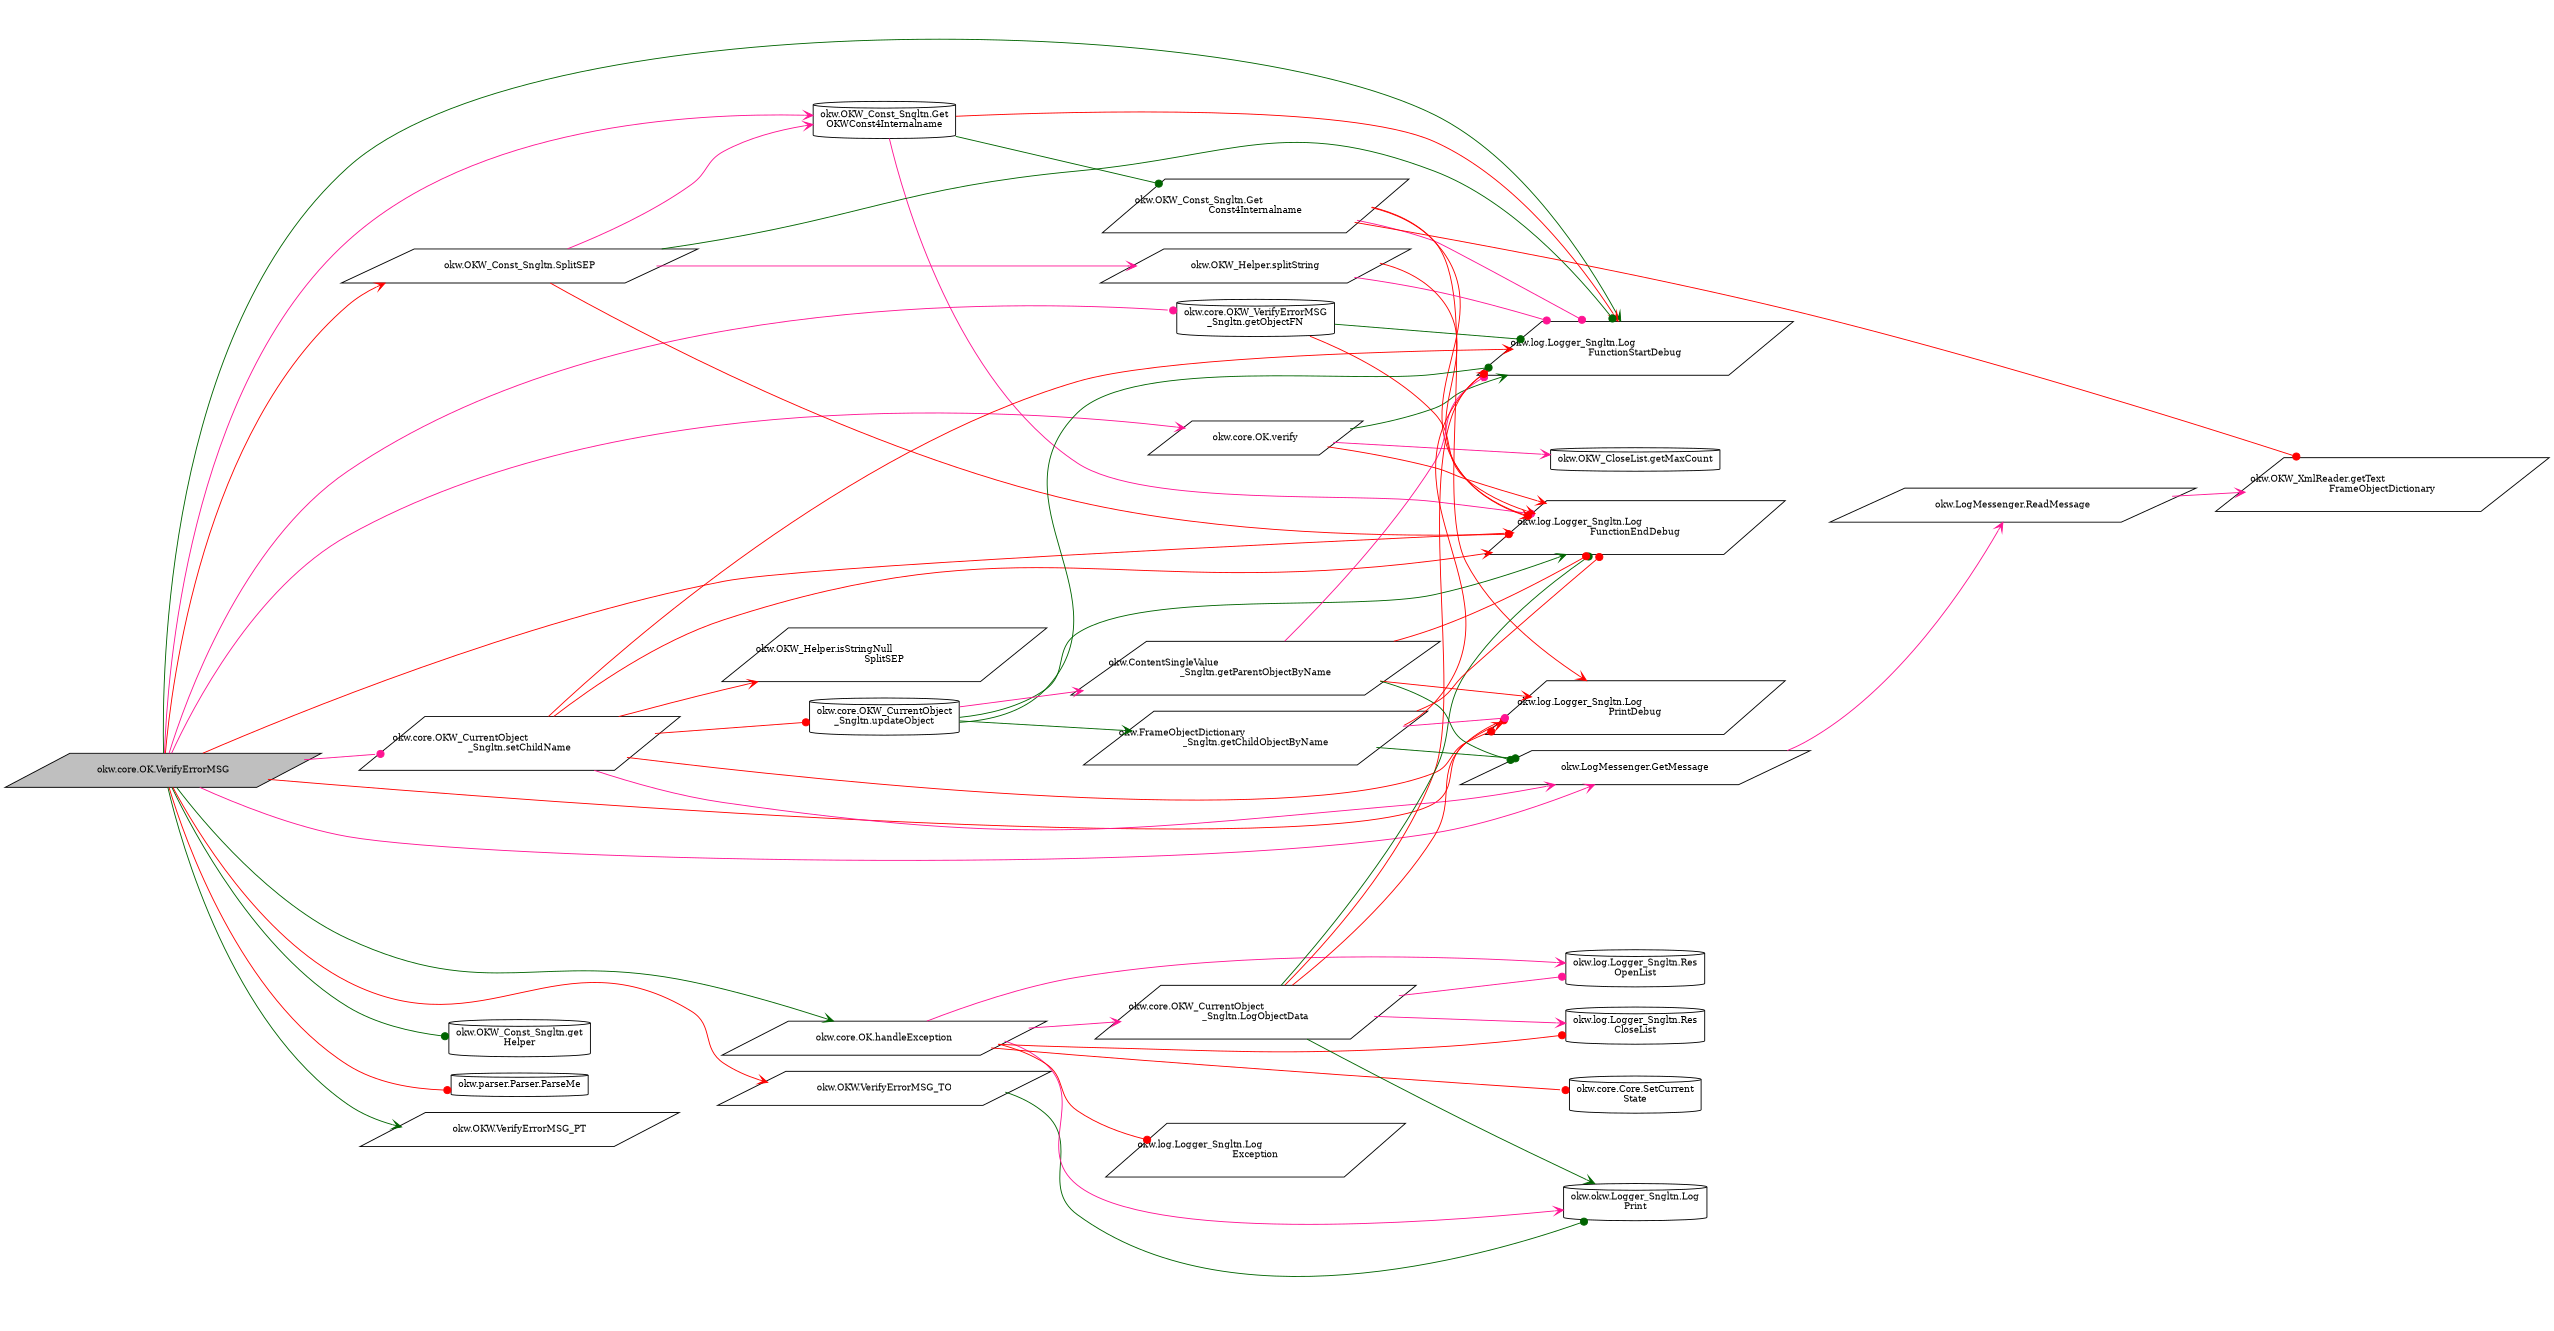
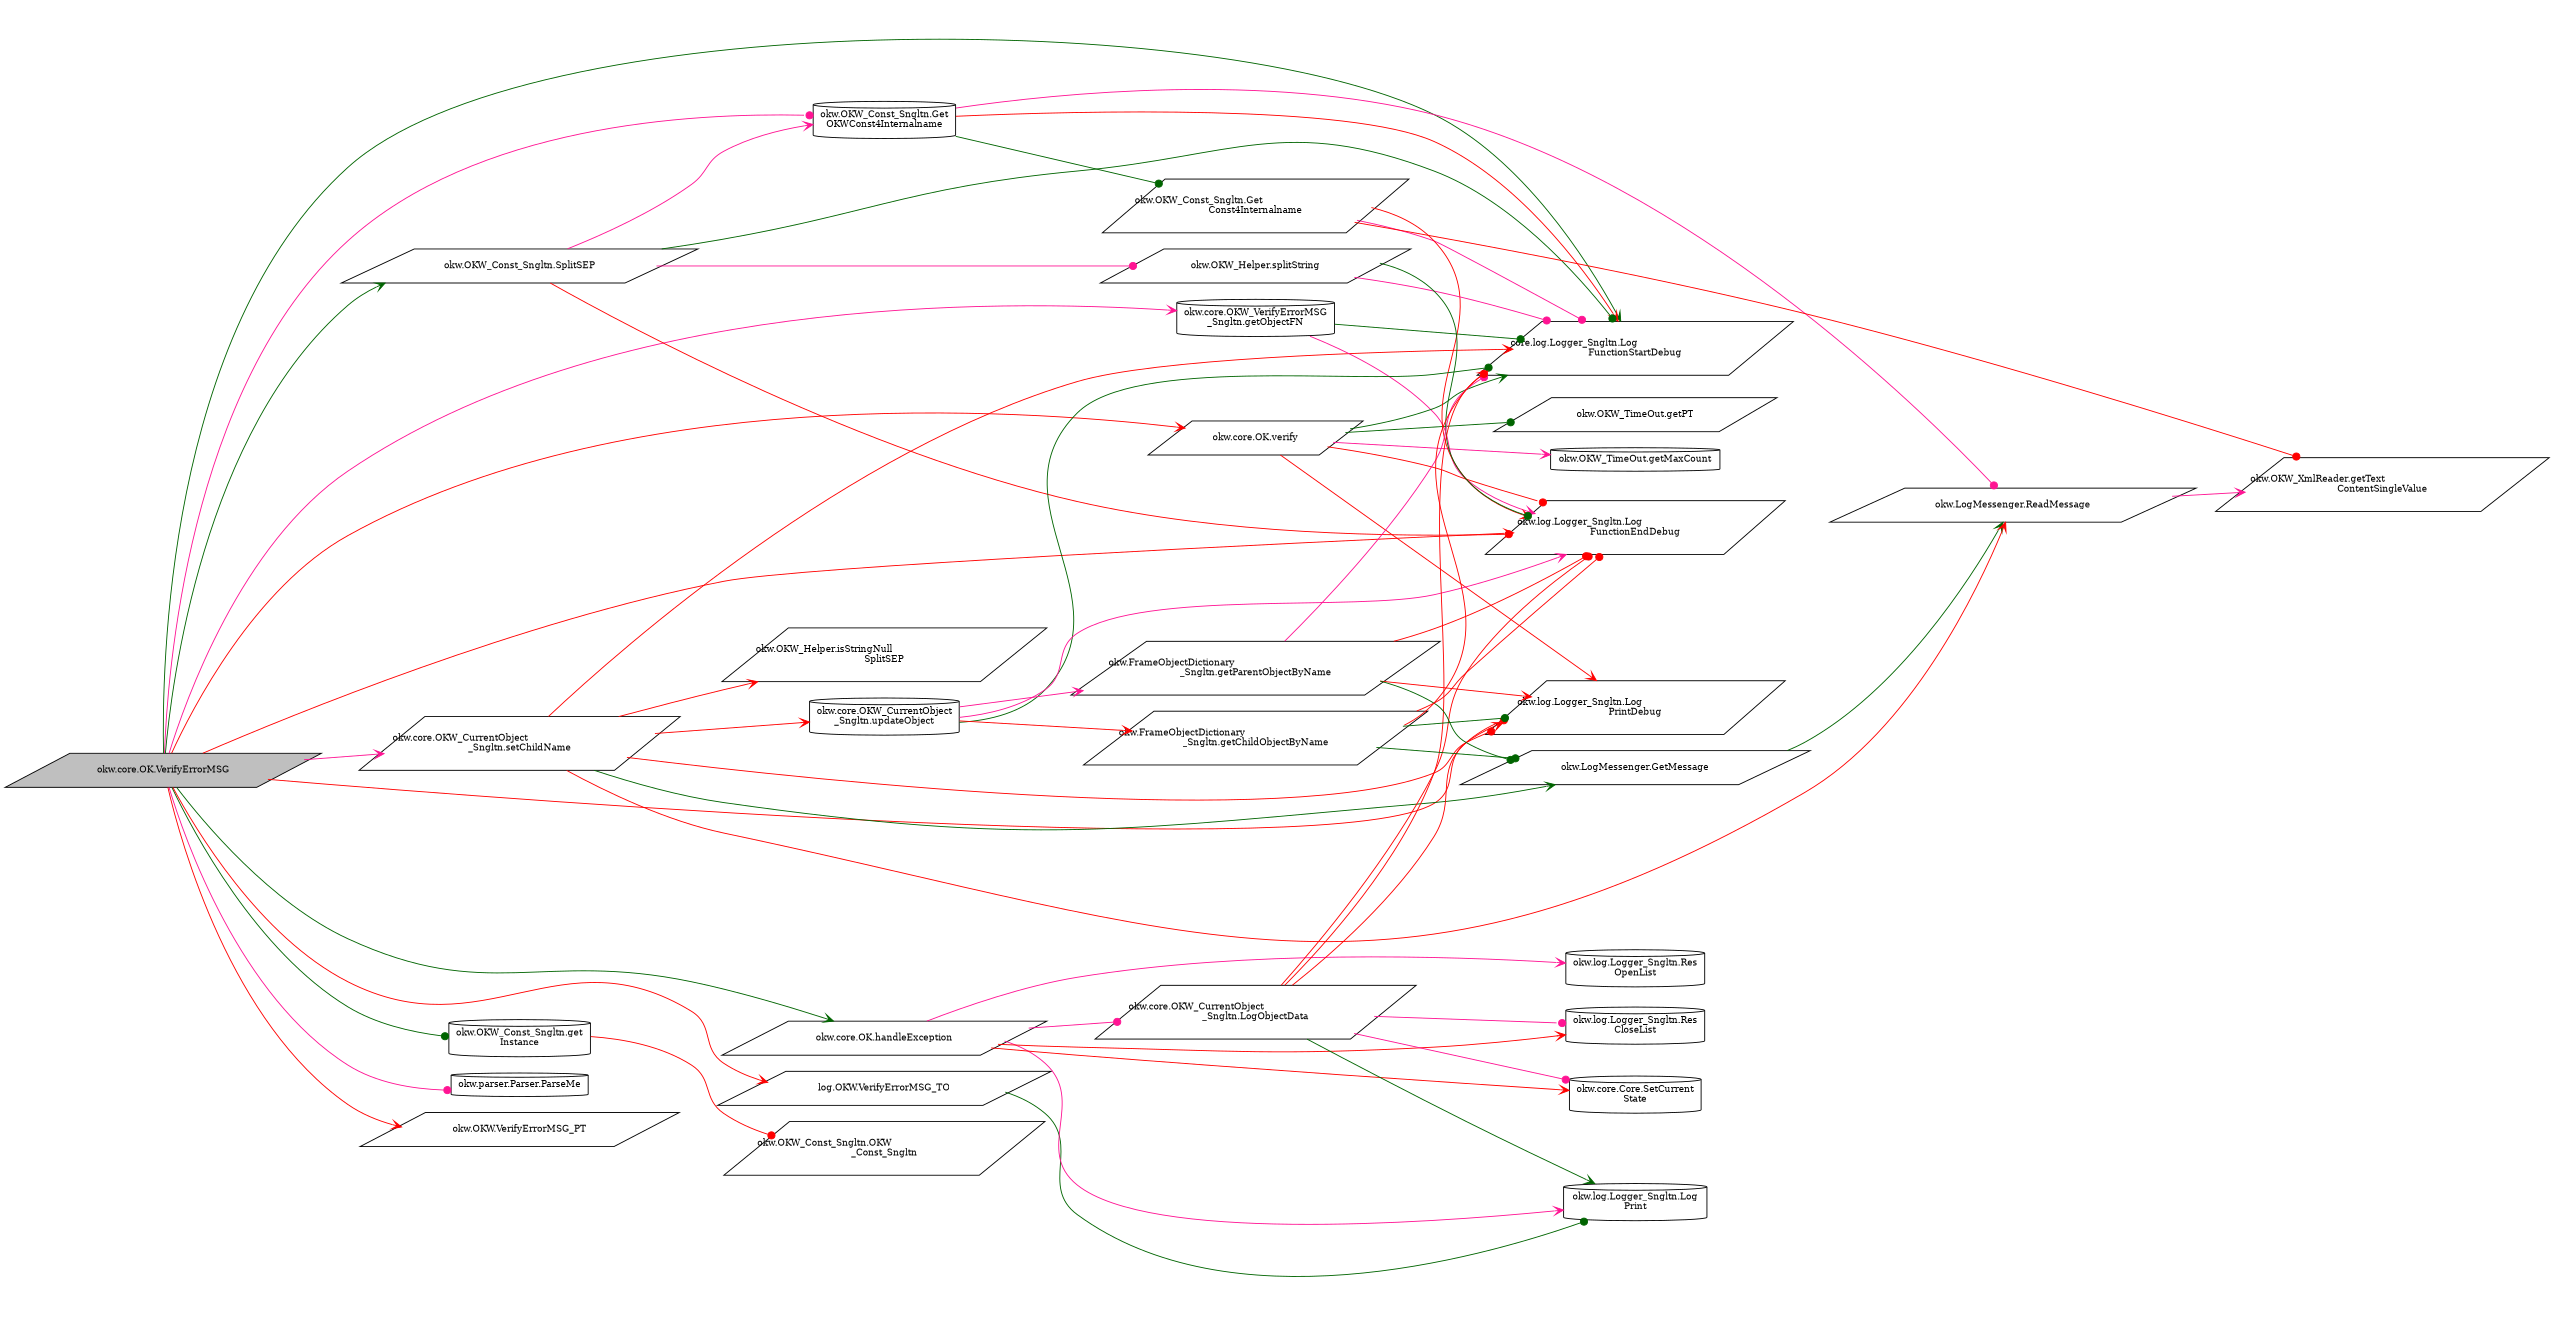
  digraph {
    fontname="DejaVu Serif"
    rankdir=LR
    node [color=black fillcolor=white fontname="DejaVu Serif" fontsize=10 shape=parallelogram style=filled]
    edge [arrowhead=vee color=red fontname="DejaVu Serif" fontsize=10 labelfontname=Helvetica labelfontsize=10 style=solid]
    n1 [fillcolor=grey75 fontcolor=black height=0.2 label="okw.core.OK.VerifyErrorMSG" width=0.4]
-   n2 [height=0.2 label="okw.log.Logger_Sngltn.Log\lFunctionStartDebug" width=0.4]
-   n3 [height=0.2 label="okw.OKW_Const_Sngltn.get\lHelper" shape=cylinder width=0.4]
+   n2 [height=0.2 label="core.log.Logger_Sngltn.Log\lFunctionStartDebug" width=0.4]
+   n3 [height=0.2 label="okw.OKW_Const_Sngltn.get\lInstance" shape=cylinder width=0.4]
    n4 [height=0.2 label="okw.OKW_Const_Sngltn.Get\lOKWConst4Internalname" shape=cylinder width=0.4]
    n5 [height=0.2 label="okw.log.Logger_Sngltn.Log\lPrintDebug" width=0.4]
    n6 [height=0.2 label="okw.log.Logger_Sngltn.Log\lFunctionEndDebug" width=0.4]
    n7 [height=0.2 label="okw.LogMessenger.GetMessage" width=0.4]
    n8 [height=0.2 label="okw.OKW_Const_Sngltn.SplitSEP" width=0.4]
    n9 [height=0.2 label="okw.parser.Parser.ParseMe" shape=cylinder width=0.4]
    n10 [height=0.2 label="okw.core.OKW_CurrentObject\l_Sngltn.setChildName" width=0.4]
    n11 [height=0.2 label="okw.core.OKW_VerifyErrorMSG\l_Sngltn.getObjectFN" shape=cylinder width=0.4]
-   n12 [height=0.2 label="okw.OKW.VerifyErrorMSG_TO" width=0.4]
+   n12 [height=0.2 label="log.OKW.VerifyErrorMSG_TO" width=0.4]
    n13 [height=0.2 label="okw.OKW.VerifyErrorMSG_PT" width=0.4]
    n14 [height=0.2 label="okw.core.OK.verify" width=0.4]
    n15 [height=0.2 label="okw.core.OK.handleException" width=0.4]
+   n16 [height=0.2 label="okw.OKW_Const_Sngltn.OKW\l_Const_Sngltn" width=0.4]
    n17 [height=0.2 label="okw.OKW_Const_Sngltn.Get\lConst4Internalname" width=0.4]
    n18 [height=0.2 label="okw.LogMessenger.ReadMessage" width=0.4]
    n19 [height=0.2 label="okw.OKW_Helper.splitString" width=0.4]
    n20 [height=0.2 label="okw.OKW_Helper.isStringNull\lSplitSEP" width=0.4]
    n21 [height=0.2 label="okw.core.OKW_CurrentObject\l_Sngltn.updateObject" shape=cylinder width=0.4]
-   n22 [height=0.2 label="okw.okw.Logger_Sngltn.Log\lPrint" shape=cylinder width=0.4]
-   n23 [height=0.2 label="okw.OKW_CloseList.getMaxCount" shape=cylinder width=0.4]
-   n25 [height=0.2 label="okw.log.Logger_Sngltn.Log\lException" width=0.4]
+   n22 [height=0.2 label="okw.log.Logger_Sngltn.Log\lPrint" shape=cylinder width=0.4]
+   n23 [height=0.2 label="okw.OKW_TimeOut.getMaxCount" shape=cylinder width=0.4]
+   n24 [height=0.2 label="okw.OKW_TimeOut.getPT" width=0.4]
    n26 [height=0.2 label="okw.log.Logger_Sngltn.Res\lOpenList" shape=cylinder width=0.4]
    n27 [height=0.2 label="okw.log.Logger_Sngltn.Res\lCloseList" shape=cylinder width=0.4]
    n28 [height=0.2 label="okw.core.OKW_CurrentObject\l_Sngltn.LogObjectData" width=0.4]
    n29 [height=0.2 label="okw.core.Core.SetCurrent\lState" shape=cylinder width=0.4]
-   n30 [height=0.2 label="okw.OKW_XmlReader.getText\lFrameObjectDictionary" width=0.4]
-   n31 [height=0.2 label="okw.ContentSingleValue\l_Sngltn.getParentObjectByName" width=0.4]
+   n30 [height=0.2 label="okw.OKW_XmlReader.getText\lContentSingleValue" width=0.4]
+   n31 [height=0.2 label="okw.FrameObjectDictionary\l_Sngltn.getParentObjectByName" width=0.4]
    n32 [height=0.2 label="okw.FrameObjectDictionary\l_Sngltn.getChildObjectByName" width=0.4]
    n1 -> n2 [color=darkgreen]
    n1 -> n3 [arrowhead=dot color=darkgreen]
-   n1 -> n4 [color=deeppink]
+   n1 -> n4 [arrowhead=dot color=deeppink]
    n1 -> n5
    n1 -> n6
-   n1 -> n7 [color=deeppink]
-   n1 -> n8
-   n1 -> n9 [arrowhead=dot]
-   n1 -> n10 [arrowhead=dot color=deeppink]
-   n1 -> n11 [arrowhead=dot color=deeppink]
+   n1 -> n8 [color=darkgreen]
+   n1 -> n9 [arrowhead=dot color=deeppink]
+   n1 -> n10 [color=deeppink]
+   n1 -> n11 [color=deeppink]
    n1 -> n12
-   n1 -> n13 [color=darkgreen]
-   n1 -> n14 [color=deeppink]
+   n1 -> n13
+   n1 -> n14
    n1 -> n15 [color=darkgreen]
+   n3 -> n16 [arrowhead=dot]
    n4 -> n2
-   n4 -> n6 [arrowhead=dot color=deeppink]
+   n4 -> n18 [arrowhead=dot color=deeppink]
    n4 -> n17 [arrowhead=dot color=darkgreen]
-   n7 -> n18 [color=deeppink]
+   n7 -> n18 [color=darkgreen]
    n8 -> n2 [arrowhead=dot color=darkgreen]
    n8 -> n4 [color=deeppink]
    n8 -> n6 [arrowhead=dot]
-   n8 -> n19 [color=deeppink]
+   n8 -> n19 [arrowhead=dot color=deeppink]
    n10 -> n2
    n10 -> n5 [arrowhead=dot]
-   n10 -> n6
-   n10 -> n7 [color=deeppink]
+   n10 -> n18
+   n10 -> n7 [color=darkgreen]
    n10 -> n20
-   n10 -> n21 [arrowhead=dot]
+   n10 -> n21
    n11 -> n2 [arrowhead=dot color=darkgreen]
-   n11 -> n6
+   n11 -> n6 [color=deeppink]
    n12 -> n22 [arrowhead=dot color=darkgreen]
    n14 -> n2 [color=darkgreen]
-   n14 -> n6
+   n14 -> n6 [arrowhead=dot]
    n14 -> n23 [color=deeppink]
+   n14 -> n24 [arrowhead=dot color=darkgreen]
    n15 -> n22 [color=deeppink]
-   n15 -> n25 [arrowhead=dot]
    n15 -> n26 [color=deeppink]
-   n15 -> n27 [arrowhead=dot]
-   n15 -> n28 [color=deeppink]
-   n15 -> n29 [arrowhead=dot]
+   n15 -> n27
+   n15 -> n28 [arrowhead=dot color=deeppink]
+   n15 -> n29
    n17 -> n2 [arrowhead=dot color=deeppink]
-   n17 -> n5
+   n14 -> n5
    n17 -> n6
    n17 -> n30 [arrowhead=dot]
    n18 -> n30 [color=deeppink]
    n19 -> n2 [arrowhead=dot color=deeppink]
-   n19 -> n6 [arrowhead=dot]
+   n19 -> n6 [arrowhead=dot color=darkgreen]
    n21 -> n2 [arrowhead=dot color=darkgreen]
-   n21 -> n6 [color=darkgreen]
+   n21 -> n6 [color=deeppink]
    n21 -> n31 [color=deeppink]
-   n21 -> n32 [color=darkgreen]
+   n21 -> n32
    n28 -> n2
    n28 -> n5 [arrowhead=dot]
-   n28 -> n6 [arrowhead=dot color=darkgreen]
+   n28 -> n6 [arrowhead=dot]
    n28 -> n22 [color=darkgreen]
-   n28 -> n26 [arrowhead=dot color=deeppink]
-   n28 -> n27 [color=deeppink]
+   n28 -> n29 [arrowhead=dot color=deeppink]
+   n28 -> n27 [arrowhead=dot color=deeppink]
    n31 -> n2 [arrowhead=dot color=deeppink]
    n31 -> n5
    n31 -> n6 [arrowhead=dot]
    n31 -> n7 [arrowhead=dot color=darkgreen]
    n32 -> n2 [arrowhead=dot]
-   n32 -> n5 [arrowhead=dot color=deeppink]
+   n32 -> n5 [arrowhead=dot color=darkgreen]
    n32 -> n6 [arrowhead=dot]
    n32 -> n7 [arrowhead=dot color=darkgreen]
  }
